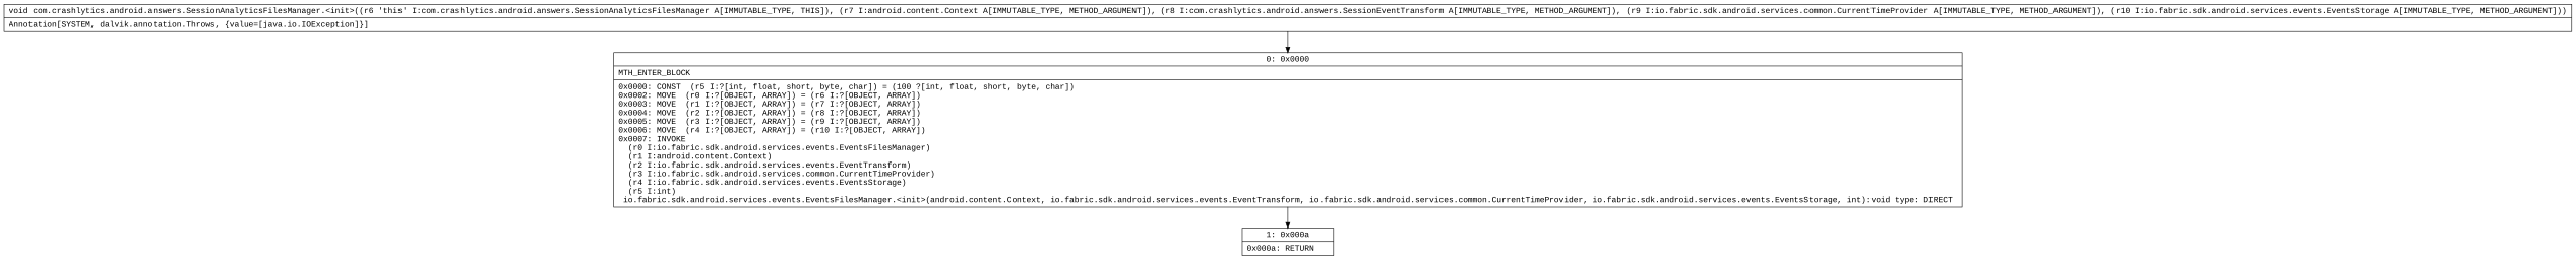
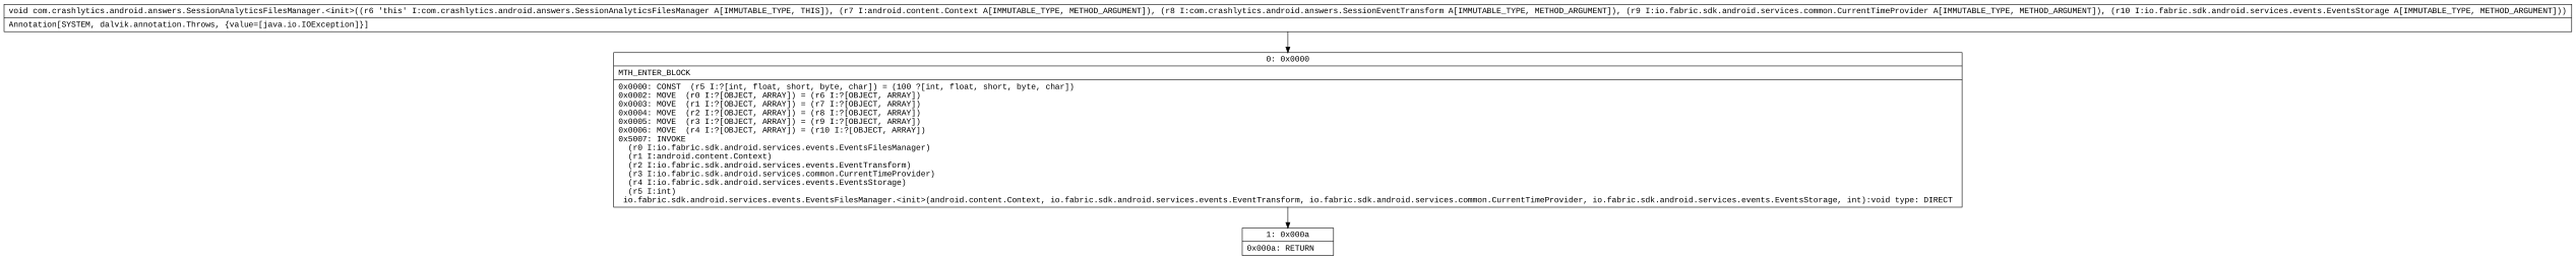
  digraph {
    fontname="Liberation Mono"
    node [shape=record fontname="Liberation Mono"]
    edge [fontname="Liberation Mono"]
-   n1 [label="{0\:\ 0x0000|MTH_ENTER_BLOCK\l|0x0000: CONST  (r5 I:?[int, float, short, byte, char]) = (100 ?[int, float, short, byte, char]) \l0x0002: MOVE  (r0 I:?[OBJECT, ARRAY]) = (r6 I:?[OBJECT, ARRAY]) \l0x0003: MOVE  (r1 I:?[OBJECT, ARRAY]) = (r7 I:?[OBJECT, ARRAY]) \l0x0004: MOVE  (r2 I:?[OBJECT, ARRAY]) = (r8 I:?[OBJECT, ARRAY]) \l0x0005: MOVE  (r3 I:?[OBJECT, ARRAY]) = (r9 I:?[OBJECT, ARRAY]) \l0x0006: MOVE  (r4 I:?[OBJECT, ARRAY]) = (r10 I:?[OBJECT, ARRAY]) \l0x0007: INVOKE  \l  (r0 I:io.fabric.sdk.android.services.events.EventsFilesManager)\l  (r1 I:android.content.Context)\l  (r2 I:io.fabric.sdk.android.services.events.EventTransform)\l  (r3 I:io.fabric.sdk.android.services.common.CurrentTimeProvider)\l  (r4 I:io.fabric.sdk.android.services.events.EventsStorage)\l  (r5 I:int)\l io.fabric.sdk.android.services.events.EventsFilesManager.\<init\>(android.content.Context, io.fabric.sdk.android.services.events.EventTransform, io.fabric.sdk.android.services.common.CurrentTimeProvider, io.fabric.sdk.android.services.events.EventsStorage, int):void type: DIRECT \l}"]
+   n1 [label="{0\:\ 0x0000|MTH_ENTER_BLOCK\l|0x0000: CONST  (r5 I:?[int, float, short, byte, char]) = (100 ?[int, float, short, byte, char]) \l0x0002: MOVE  (r0 I:?[OBJECT, ARRAY]) = (r6 I:?[OBJECT, ARRAY]) \l0x0003: MOVE  (r1 I:?[OBJECT, ARRAY]) = (r7 I:?[OBJECT, ARRAY]) \l0x0004: MOVE  (r2 I:?[OBJECT, ARRAY]) = (r8 I:?[OBJECT, ARRAY]) \l0x0005: MOVE  (r3 I:?[OBJECT, ARRAY]) = (r9 I:?[OBJECT, ARRAY]) \l0x0006: MOVE  (r4 I:?[OBJECT, ARRAY]) = (r10 I:?[OBJECT, ARRAY]) \l0x5007: INVOKE  \l  (r0 I:io.fabric.sdk.android.services.events.EventsFilesManager)\l  (r1 I:android.content.Context)\l  (r2 I:io.fabric.sdk.android.services.events.EventTransform)\l  (r3 I:io.fabric.sdk.android.services.common.CurrentTimeProvider)\l  (r4 I:io.fabric.sdk.android.services.events.EventsStorage)\l  (r5 I:int)\l io.fabric.sdk.android.services.events.EventsFilesManager.\<init\>(android.content.Context, io.fabric.sdk.android.services.events.EventTransform, io.fabric.sdk.android.services.common.CurrentTimeProvider, io.fabric.sdk.android.services.events.EventsStorage, int):void type: DIRECT \l}"]
    n2 [label="{1\:\ 0x000a|0x000a: RETURN   \l}"]
    n3 [label="{void com.crashlytics.android.answers.SessionAnalyticsFilesManager.\<init\>((r6 'this' I:com.crashlytics.android.answers.SessionAnalyticsFilesManager A[IMMUTABLE_TYPE, THIS]), (r7 I:android.content.Context A[IMMUTABLE_TYPE, METHOD_ARGUMENT]), (r8 I:com.crashlytics.android.answers.SessionEventTransform A[IMMUTABLE_TYPE, METHOD_ARGUMENT]), (r9 I:io.fabric.sdk.android.services.common.CurrentTimeProvider A[IMMUTABLE_TYPE, METHOD_ARGUMENT]), (r10 I:io.fabric.sdk.android.services.events.EventsStorage A[IMMUTABLE_TYPE, METHOD_ARGUMENT]))  | Annotation[SYSTEM, dalvik.annotation.Throws, \{value=[java.io.IOException]\}]\l}"]
    n1 -> n2
    n3 -> n1
  }
